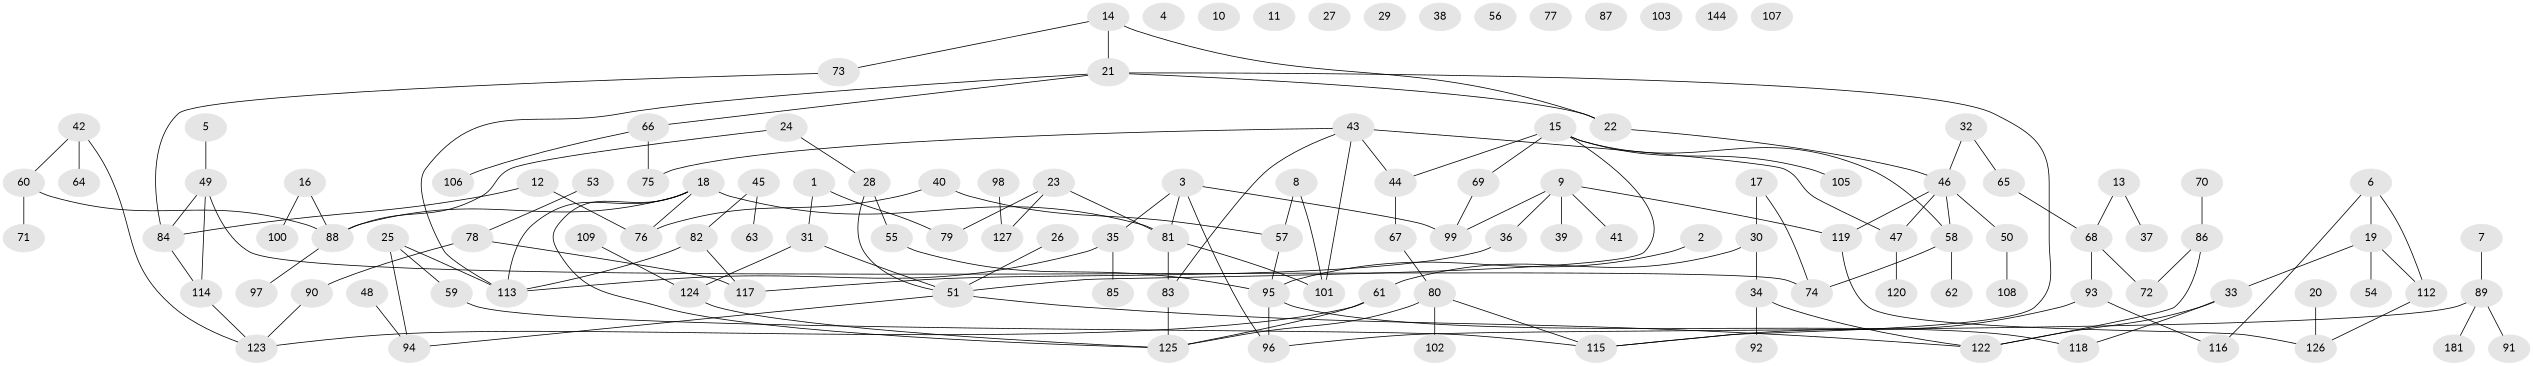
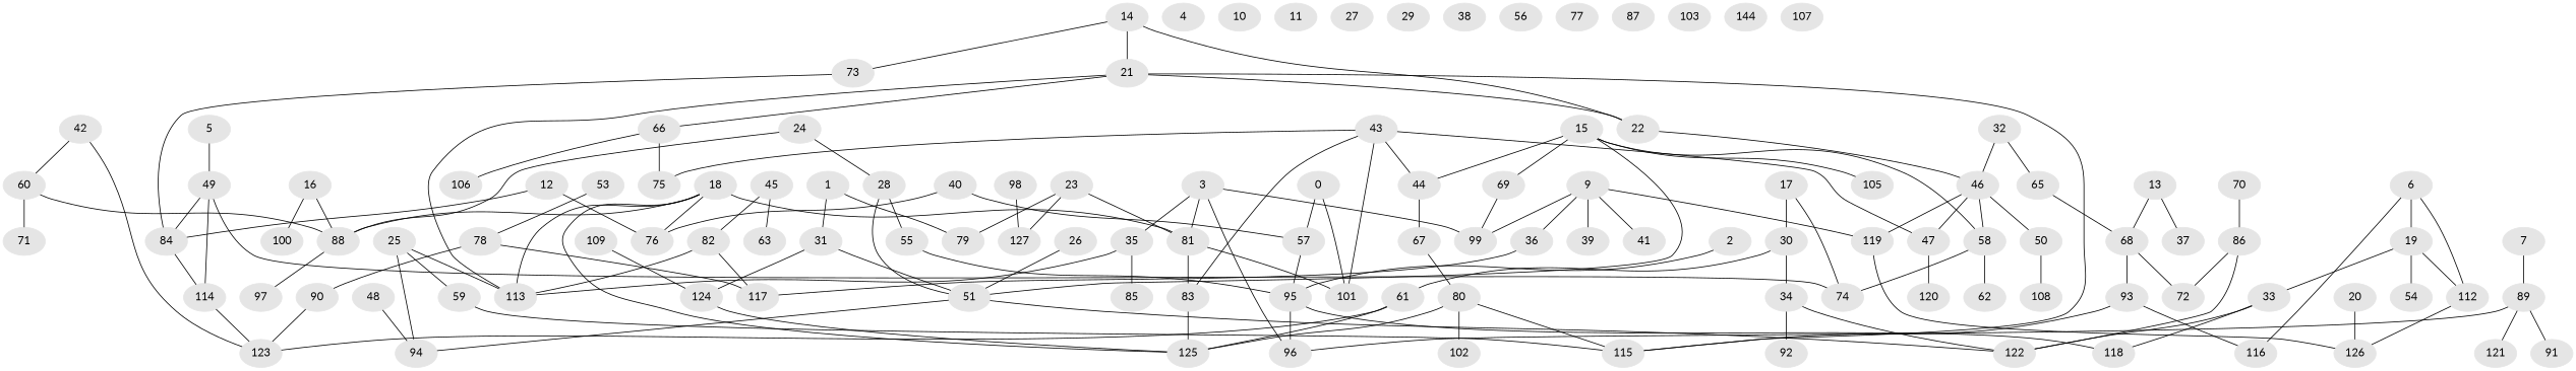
  graph {
    fontname=Lato
    node [color=gray90 fontname=Lato style=filled]
    edge [fontname=Lato]
    1
    31
    79
    51
    124
    2
    95
    96
    118
    3
    35
    81
    99
    113
    85
    101
    83
    4
    5
    49
    84
    74
    114
    6
    19
    112
    116
    33
    54
    126
    7
    89
    91
-   121 [label=181]
-   8
+   121
+   8 [label=0]
    57
    9
    36
    39
    41
    119
    117
    10
    11
    12
    76
    13
    37
    68
    72
    93
    14
    21
    22
    73
    66
    115
    46
    15
    44
    58
    69
    105
    67
    94
    122
    62
    16
    88
    100
    97
    17
    30
    34
    61
    18
    125
    20
    75
    106
    47
    50
    23
    127
    24
    28
    55
    25
    59
    26
    27
    29
    92
    123
    32
    65
    38
    40
    42
    60
-   64
    71
    43
    120
    80
    45
    63
    82
    108
    48
    53
    78
    90
    56
    102
    70
    86
    77
    87
    98
    103
    n122 [label=144]
    107
    109
    1 -- 31
    1 -- 79
    31 -- 51
    31 -- 124
    51 -- 94
    51 -- 122
    124 -- 125
    2 -- 95
    95 -- 96
    95 -- 118
    3 -- 96
    3 -- 35
    3 -- 81
    3 -- 99
    35 -- 113
    35 -- 85
    81 -- 101
    81 -- 83
    83 -- 125
    5 -- 49
    49 -- 84
    49 -- 74
    49 -- 114
    84 -- 114
    114 -- 123
    6 -- 19
    6 -- 112
    6 -- 116
    19 -- 112
    19 -- 33
    19 -- 54
    112 -- 126
    33 -- 118
    33 -- 122
    7 -- 89
    89 -- 96
    89 -- 91
    89 -- 121
    8 -- 101
    8 -- 57
    57 -- 95
    9 -- 99
    9 -- 36
    9 -- 39
    9 -- 41
    9 -- 119
    36 -- 117
    119 -- 126
    12 -- 84
    12 -- 76
    13 -- 37
    13 -- 68
    68 -- 72
    68 -- 93
    93 -- 116
    93 -- 115
    14 -- 21
    14 -- 22
    14 -- 73
    21 -- 113
    21 -- 22
    21 -- 66
    21 -- 115
    22 -- 46
    73 -- 84
    66 -- 75
    66 -- 106
    46 -- 119
    46 -- 58
    46 -- 47
    46 -- 50
    15 -- 51
    15 -- 44
    15 -- 58
    15 -- 69
    15 -- 105
    44 -- 67
    58 -- 74
    58 -- 62
    69 -- 99
    67 -- 80
    16 -- 88
    16 -- 100
    88 -- 97
    17 -- 74
    17 -- 30
    30 -- 34
    30 -- 61
    34 -- 122
    34 -- 92
    61 -- 125
    61 -- 123
    18 -- 81
    18 -- 113
    18 -- 76
    18 -- 88
    18 -- 125
    20 -- 126
    47 -- 120
    50 -- 108
    23 -- 79
    23 -- 81
    23 -- 127
    24 -- 88
    24 -- 28
    28 -- 51
    28 -- 55
    55 -- 95
    25 -- 113
    25 -- 94
    25 -- 59
    59 -- 115
    26 -- 51
    32 -- 46
    32 -- 65
    65 -- 68
    40 -- 57
    40 -- 76
    42 -- 123
    42 -- 60
-   42 -- 64
    60 -- 88
    60 -- 71
    43 -- 101
    43 -- 83
    43 -- 44
    43 -- 75
    43 -- 47
    80 -- 115
    80 -- 125
    80 -- 102
    45 -- 63
    45 -- 82
    82 -- 113
    82 -- 117
    48 -- 94
    53 -- 78
    78 -- 117
    78 -- 90
    90 -- 123
    70 -- 86
    86 -- 72
    86 -- 122
    98 -- 127
    109 -- 124
  }
